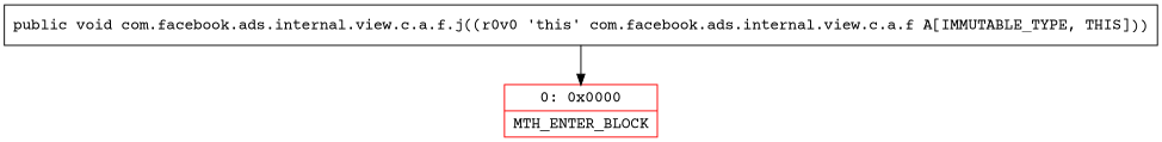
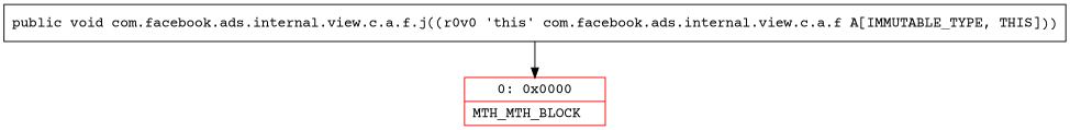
  digraph {
    fontname="Courier Prime"
    node [shape=record fontname="Courier Prime"]
-   n1 [color=red label="{0\:\ 0x0000|MTH_ENTER_BLOCK\l}"]
+   n1 [color=red label="{0\:\ 0x0000|MTH_MTH_BLOCK\l}"]
    n2 [label="{public void com.facebook.ads.internal.view.c.a.f.j((r0v0 'this' com.facebook.ads.internal.view.c.a.f A[IMMUTABLE_TYPE, THIS])) }"]
    subgraph cluster_1 {
      label="R(0)"
    }
    n2 -> n1 [fontname="Courier Prime"]
  }
